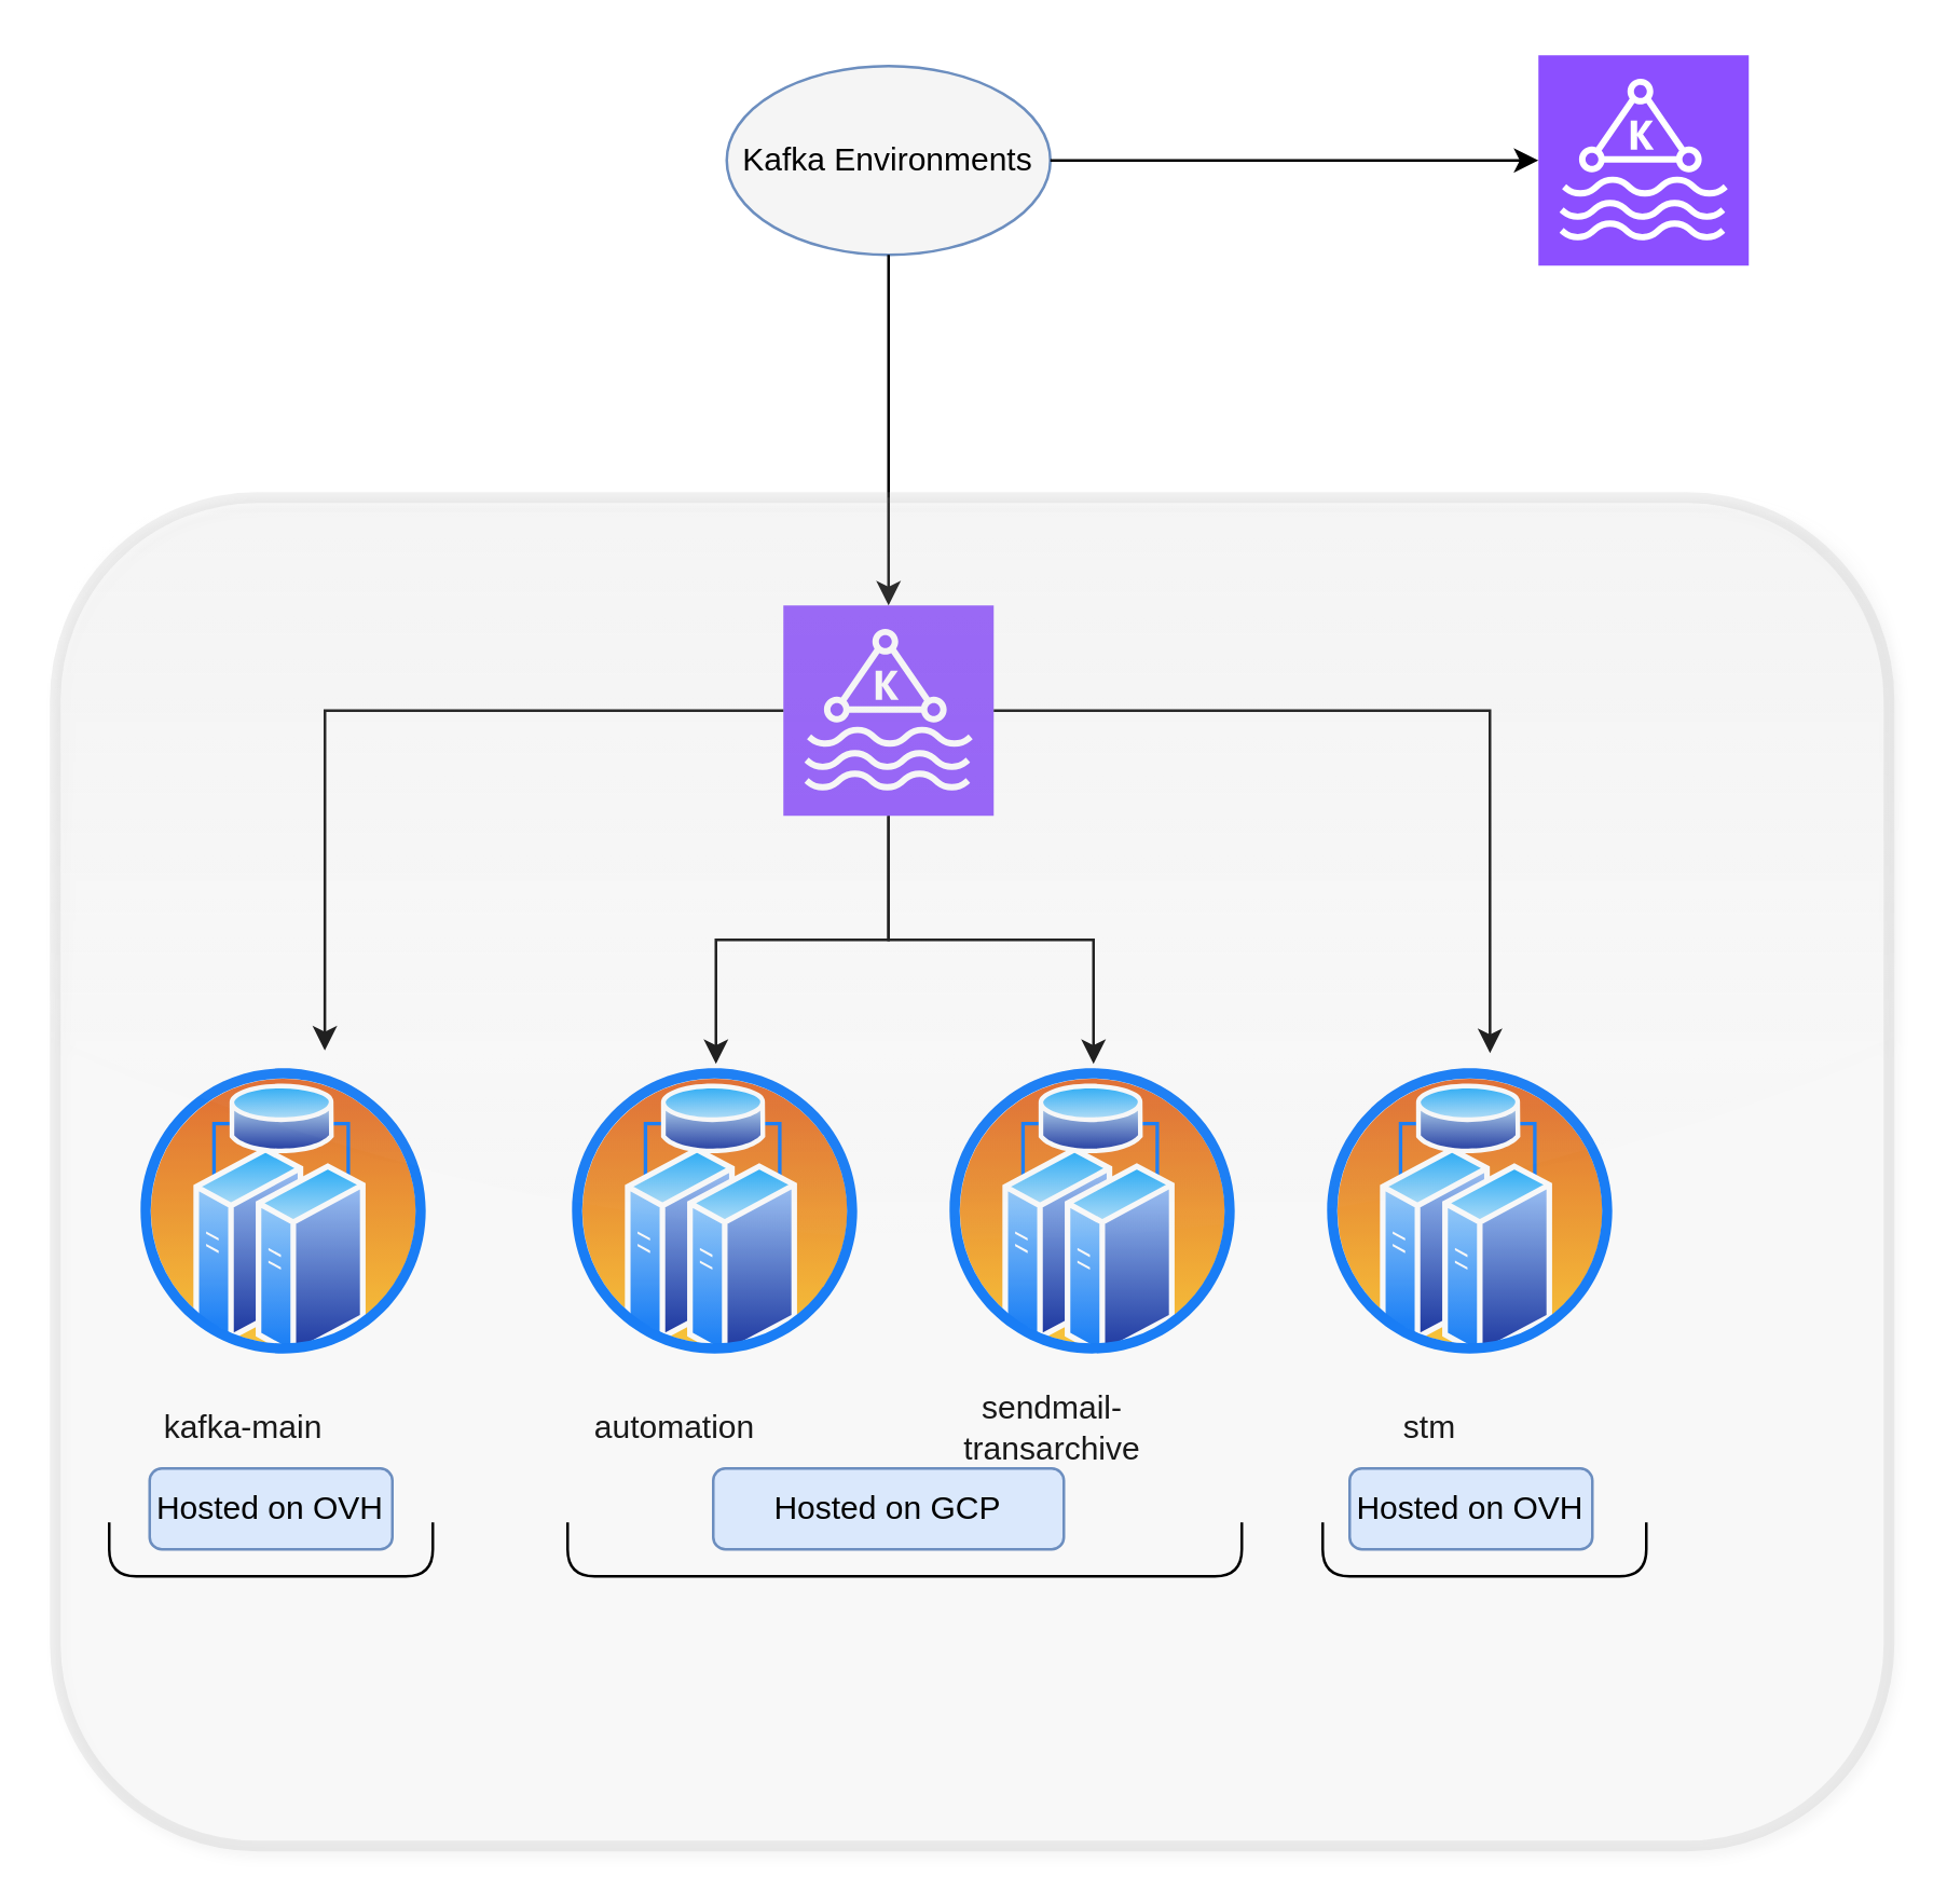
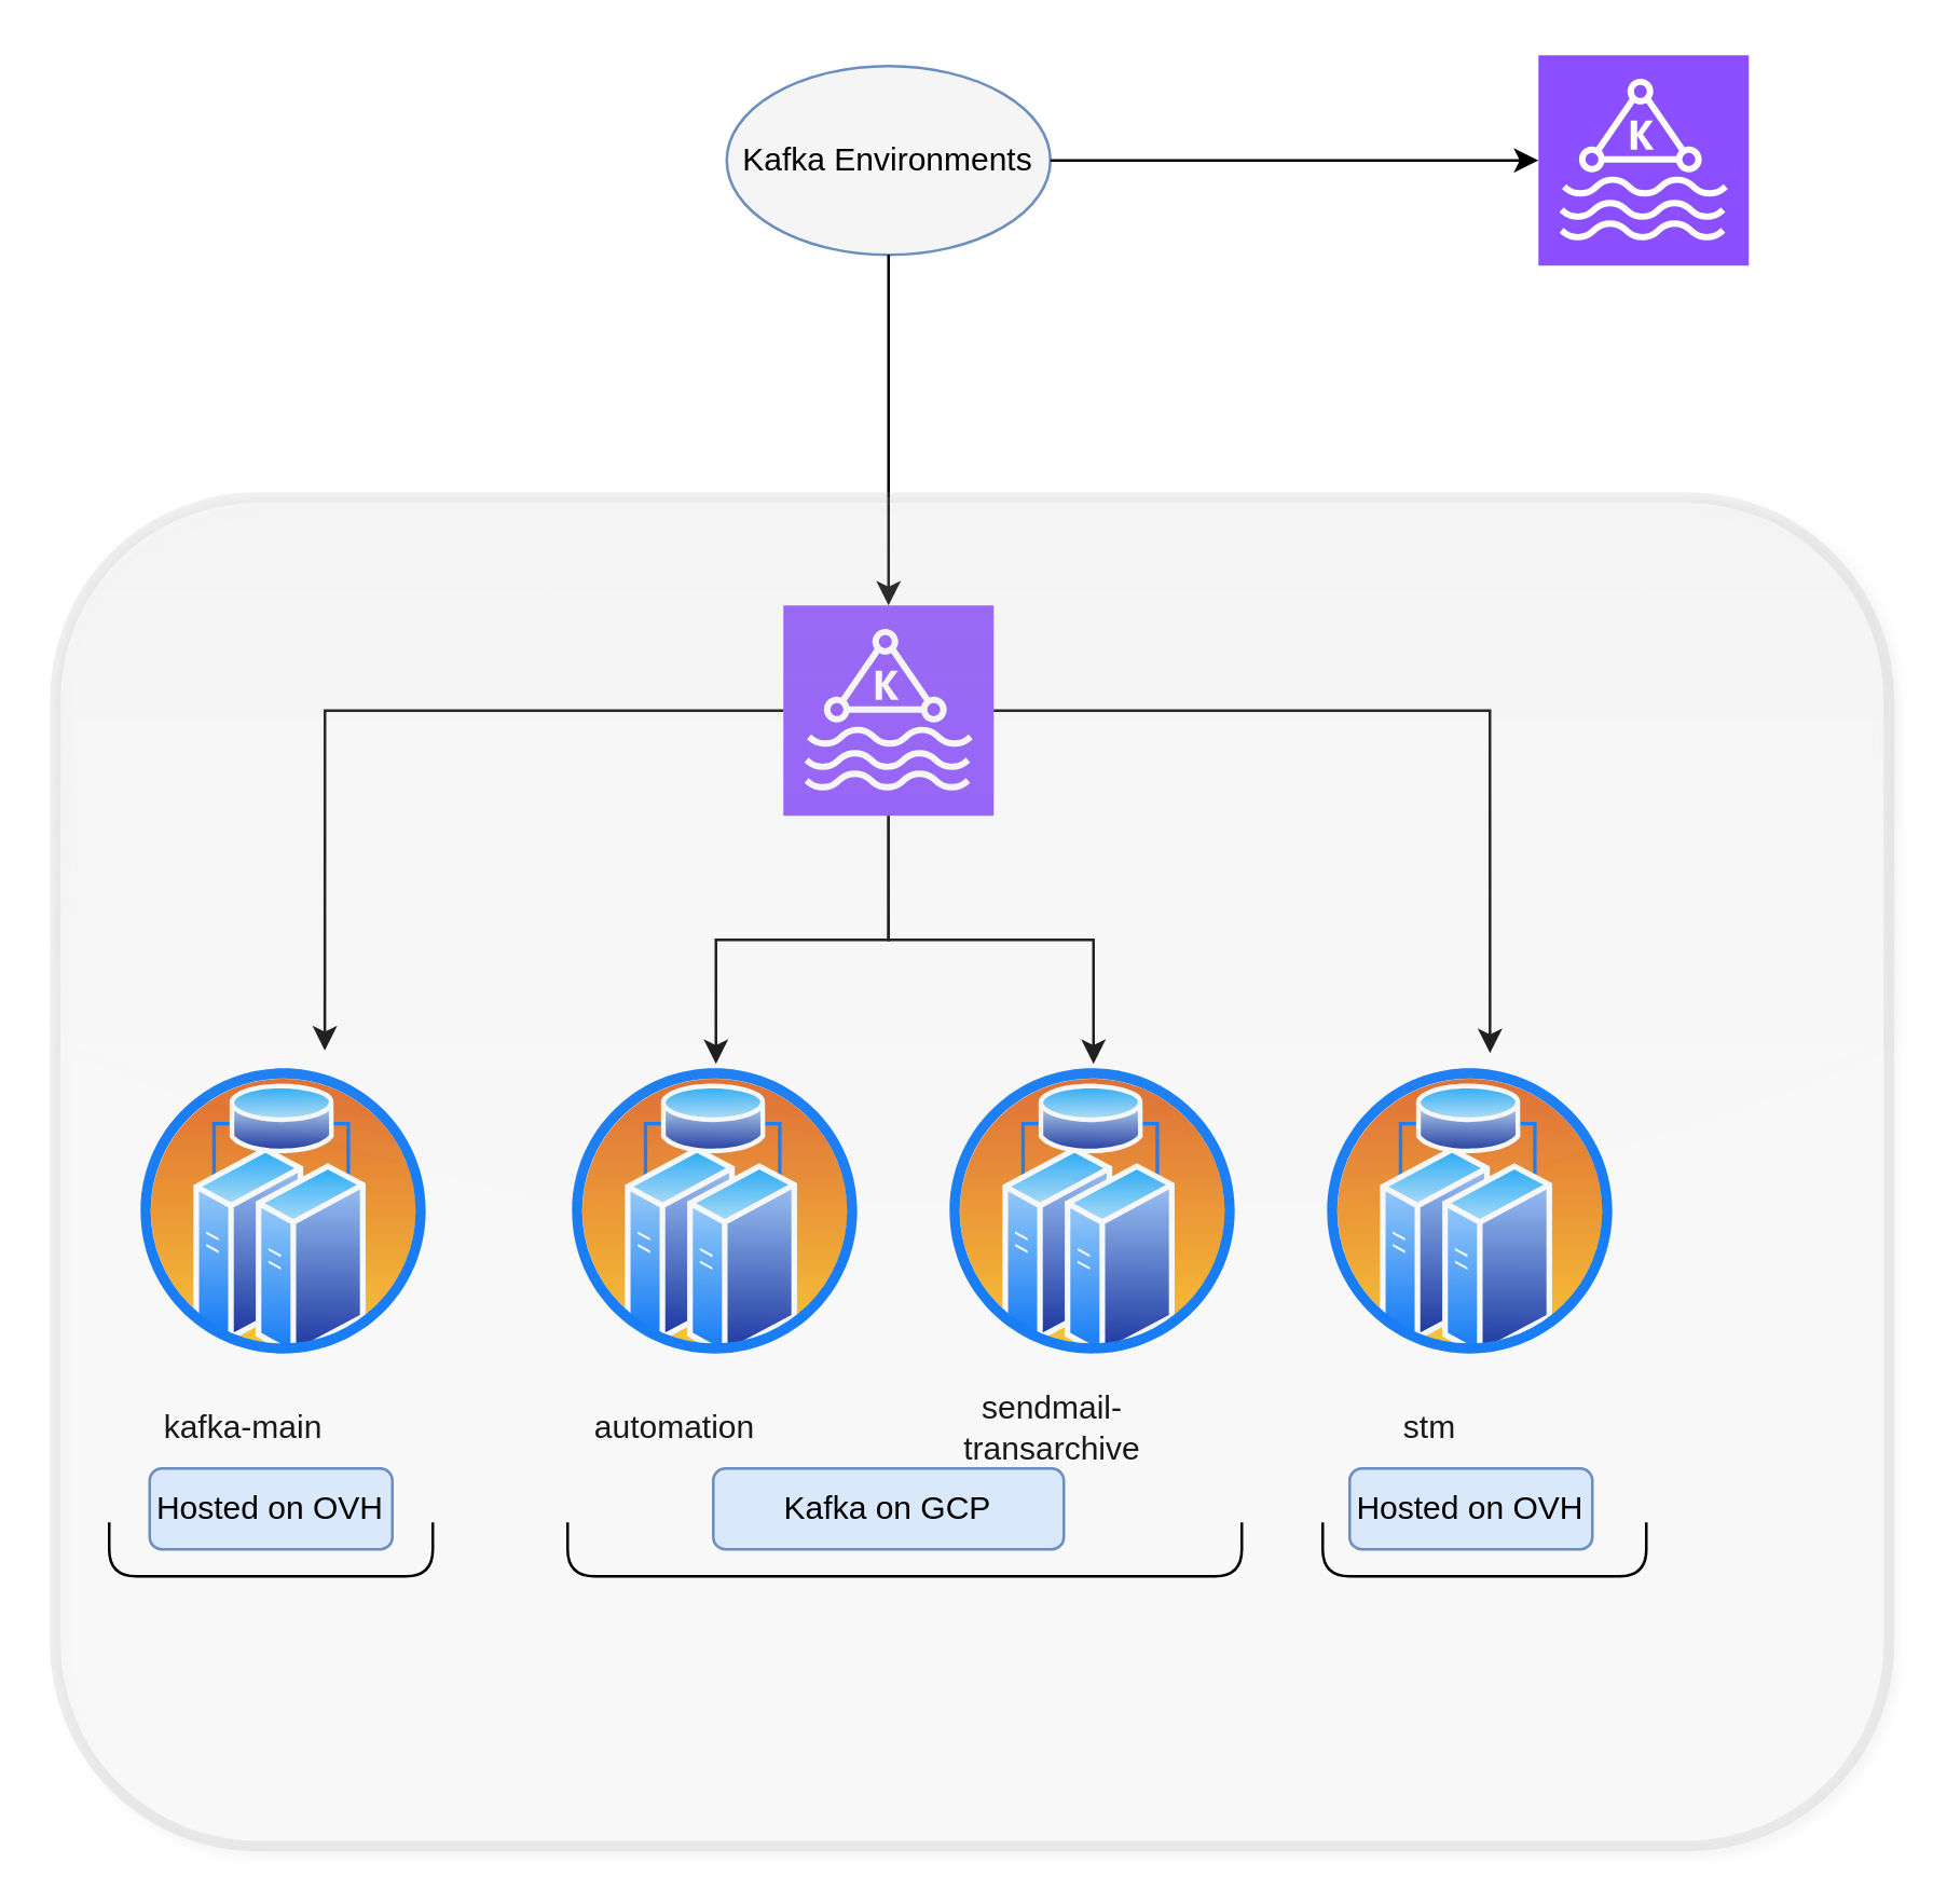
  <mxCell id="0" />
  <mxCell id="1" parent="0" />
  <mxCell id="2" value="" style="image;aspect=fixed;perimeter=ellipsePerimeter;html=1;align=center;shadow=0;dashed=0;spacingTop=3;image=img/lib/active_directory/cluster_server.svg;labelBorderColor=none;" vertex="1" parent="1"><mxGeometry x="50" y="394" width="110" height="110" as="geometry" /></mxCell>
  <mxCell id="3" value="" style="image;aspect=fixed;perimeter=ellipsePerimeter;html=1;align=center;shadow=0;dashed=0;spacingTop=3;image=img/lib/active_directory/cluster_server.svg;labelBorderColor=none;" vertex="1" parent="1"><mxGeometry x="210" y="394" width="110" height="110" as="geometry" /></mxCell>
  <mxCell id="4" value="" style="image;aspect=fixed;perimeter=ellipsePerimeter;html=1;align=center;shadow=0;dashed=0;spacingTop=3;image=img/lib/active_directory/cluster_server.svg;labelBorderColor=none;" vertex="1" parent="1"><mxGeometry x="350" y="394" width="110" height="110" as="geometry" /></mxCell>
  <mxCell id="5" value="" style="image;aspect=fixed;perimeter=ellipsePerimeter;html=1;align=center;shadow=0;dashed=0;spacingTop=3;image=img/lib/active_directory/cluster_server.svg;labelBorderColor=none;" vertex="1" parent="1"><mxGeometry x="490" y="394" width="110" height="110" as="geometry" /></mxCell>
  <mxCell id="6" style="edgeStyle=orthogonalEdgeStyle;rounded=0;orthogonalLoop=1;jettySize=auto;html=1;entryX=0.5;entryY=0;entryDx=0;entryDy=0;labelBorderColor=none;" edge="1" parent="1" source="8" target="3"><mxGeometry relative="1" as="geometry" /></mxCell>
  <mxCell id="7" style="edgeStyle=orthogonalEdgeStyle;rounded=0;orthogonalLoop=1;jettySize=auto;html=1;entryX=0.5;entryY=0;entryDx=0;entryDy=0;labelBorderColor=none;" edge="1" parent="1" source="8" target="4"><mxGeometry relative="1" as="geometry" /></mxCell>
  <mxCell id="8" value="" style="sketch=0;points=[[0,0,0],[0.25,0,0],[0.5,0,0],[0.75,0,0],[1,0,0],[0,1,0],[0.25,1,0],[0.5,1,0],[0.75,1,0],[1,1,0],[0,0.25,0],[0,0.5,0],[0,0.75,0],[1,0.25,0],[1,0.5,0],[1,0.75,0]];outlineConnect=0;fontColor=#232F3E;fillColor=#8C4FFF;strokeColor=#ffffff;dashed=0;verticalLabelPosition=bottom;verticalAlign=top;align=center;html=1;fontSize=12;fontStyle=0;aspect=fixed;shape=mxgraph.aws4.resourceIcon;resIcon=mxgraph.aws4.managed_streaming_for_kafka;labelBorderColor=none;" vertex="1" parent="1"><mxGeometry x="290" y="224" width="78" height="78" as="geometry" /></mxCell>
  <mxCell id="9" style="edgeStyle=orthogonalEdgeStyle;rounded=0;orthogonalLoop=1;jettySize=auto;html=1;entryX=0.636;entryY=-0.045;entryDx=0;entryDy=0;entryPerimeter=0;labelBorderColor=none;" edge="1" parent="1" source="8" target="2"><mxGeometry relative="1" as="geometry" /></mxCell>
  <mxCell id="10" style="edgeStyle=orthogonalEdgeStyle;rounded=0;orthogonalLoop=1;jettySize=auto;html=1;entryX=0.564;entryY=-0.036;entryDx=0;entryDy=0;entryPerimeter=0;labelBorderColor=none;" edge="1" parent="1" source="8" target="5"><mxGeometry relative="1" as="geometry" /></mxCell>
  <mxCell id="11" value="kafka-main" style="text;html=1;strokeColor=none;fillColor=none;align=center;verticalAlign=middle;whiteSpace=wrap;rounded=0;labelBorderColor=none;" vertex="1" parent="1"><mxGeometry x="50" y="514" width="80" height="30" as="geometry" /></mxCell>
  <mxCell id="12" value="automation" style="text;html=1;strokeColor=none;fillColor=none;align=center;verticalAlign=middle;whiteSpace=wrap;rounded=0;labelBorderColor=none;" vertex="1" parent="1"><mxGeometry x="210" y="514" width="80" height="30" as="geometry" /></mxCell>
  <mxCell id="13" value="sendmail-transarchive" style="text;html=1;strokeColor=none;fillColor=none;align=center;verticalAlign=middle;whiteSpace=wrap;rounded=0;labelBorderColor=none;" vertex="1" parent="1"><mxGeometry x="350" y="514" width="80" height="30" as="geometry" /></mxCell>
  <mxCell id="14" value="stm" style="text;html=1;strokeColor=none;fillColor=none;align=center;verticalAlign=middle;whiteSpace=wrap;rounded=0;labelBorderColor=none;" vertex="1" parent="1"><mxGeometry x="490" y="514" width="80" height="30" as="geometry" /></mxCell>
  <mxCell id="15" value="Kafka Environments" style="ellipse;whiteSpace=wrap;html=1;fillColor=#f5f5f5;strokeColor=#6c8ebf;" vertex="1" parent="1"><mxGeometry x="269" y="24" width="120" height="70" as="geometry" /></mxCell>
  <mxCell id="16" style="edgeStyle=orthogonalEdgeStyle;rounded=0;orthogonalLoop=1;jettySize=auto;html=1;entryX=0.5;entryY=0;entryDx=0;entryDy=0;entryPerimeter=0;" edge="1" parent="1" source="15" target="8"><mxGeometry relative="1" as="geometry" /></mxCell>
  <mxCell id="17" value="" style="sketch=0;points=[[0,0,0],[0.25,0,0],[0.5,0,0],[0.75,0,0],[1,0,0],[0,1,0],[0.25,1,0],[0.5,1,0],[0.75,1,0],[1,1,0],[0,0.25,0],[0,0.5,0],[0,0.75,0],[1,0.25,0],[1,0.5,0],[1,0.75,0]];outlineConnect=0;fontColor=#232F3E;fillColor=#8C4FFF;strokeColor=#ffffff;dashed=0;verticalLabelPosition=bottom;verticalAlign=top;align=center;html=1;fontSize=12;fontStyle=0;aspect=fixed;shape=mxgraph.aws4.resourceIcon;resIcon=mxgraph.aws4.managed_streaming_for_kafka;" vertex="1" parent="1"><mxGeometry x="570" y="20" width="78" height="78" as="geometry" /></mxCell>
  <mxCell id="18" style="edgeStyle=orthogonalEdgeStyle;rounded=0;orthogonalLoop=1;jettySize=auto;html=1;entryX=0;entryY=0.5;entryDx=0;entryDy=0;entryPerimeter=0;" edge="1" parent="1" source="15" target="17"><mxGeometry relative="1" as="geometry" /></mxCell>
  <mxCell id="19" value="" style="rounded=1;whiteSpace=wrap;html=1;shadow=1;glass=1;opacity=10;fillColor=#f5f5f5;strokeColor=#666666;fontColor=#333333;strokeWidth=4;perimeterSpacing=5;" vertex="1" parent="1"><mxGeometry x="20" y="184" width="680" height="500" as="geometry" /></mxCell>
  <mxCell id="20" value="" style="shape=curlyBracket;whiteSpace=wrap;html=1;rounded=1;labelPosition=left;verticalLabelPosition=middle;align=right;verticalAlign=middle;size=0;direction=north;" vertex="1" parent="1"><mxGeometry x="210" y="564" width="250" height="20" as="geometry" /></mxCell>
- <mxCell id="21" value="Hosted on GCP" style="text;html=1;strokeColor=#6c8ebf;fillColor=#dae8fc;align=center;verticalAlign=middle;whiteSpace=wrap;rounded=1;" vertex="1" parent="1"><mxGeometry x="264" y="544" width="130" height="30" as="geometry" /></mxCell>
+ <mxCell id="21" value="Kafka on GCP" style="text;html=1;strokeColor=#6c8ebf;fillColor=#dae8fc;align=center;verticalAlign=middle;whiteSpace=wrap;rounded=1;" vertex="1" parent="1"><mxGeometry x="264" y="544" width="130" height="30" as="geometry" /></mxCell>
  <mxCell id="22" value="" style="shape=curlyBracket;whiteSpace=wrap;html=1;rounded=1;labelPosition=left;verticalLabelPosition=middle;align=right;verticalAlign=middle;size=0;direction=north;" vertex="1" parent="1"><mxGeometry x="40" y="564" width="120" height="20" as="geometry" /></mxCell>
  <mxCell id="23" value="Hosted on OVH" style="text;html=1;strokeColor=#6c8ebf;fillColor=#dae8fc;align=center;verticalAlign=middle;whiteSpace=wrap;rounded=1;" vertex="1" parent="1"><mxGeometry x="55" y="544" width="90" height="30" as="geometry" /></mxCell>
  <mxCell id="24" value="" style="shape=curlyBracket;whiteSpace=wrap;html=1;rounded=1;labelPosition=left;verticalLabelPosition=middle;align=right;verticalAlign=middle;size=0;direction=north;" vertex="1" parent="1"><mxGeometry x="490" y="564" width="120" height="20" as="geometry" /></mxCell>
  <mxCell id="25" value="Hosted on OVH" style="text;html=1;strokeColor=#6c8ebf;fillColor=#dae8fc;align=center;verticalAlign=middle;whiteSpace=wrap;rounded=1;" vertex="1" parent="1"><mxGeometry x="500" y="544" width="90" height="30" as="geometry" /></mxCell>
